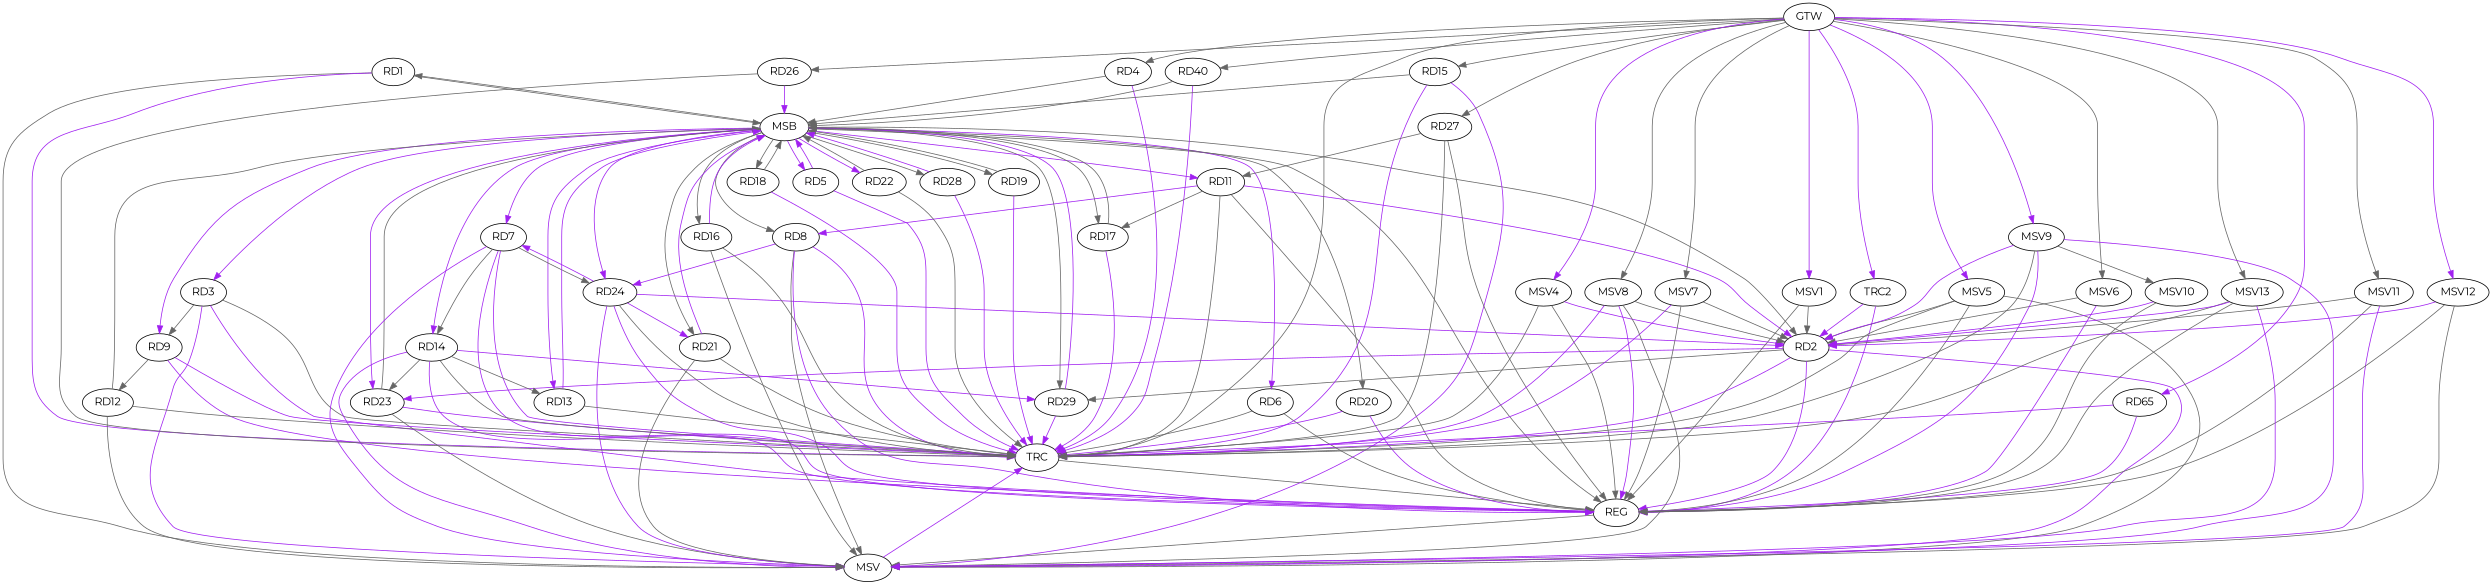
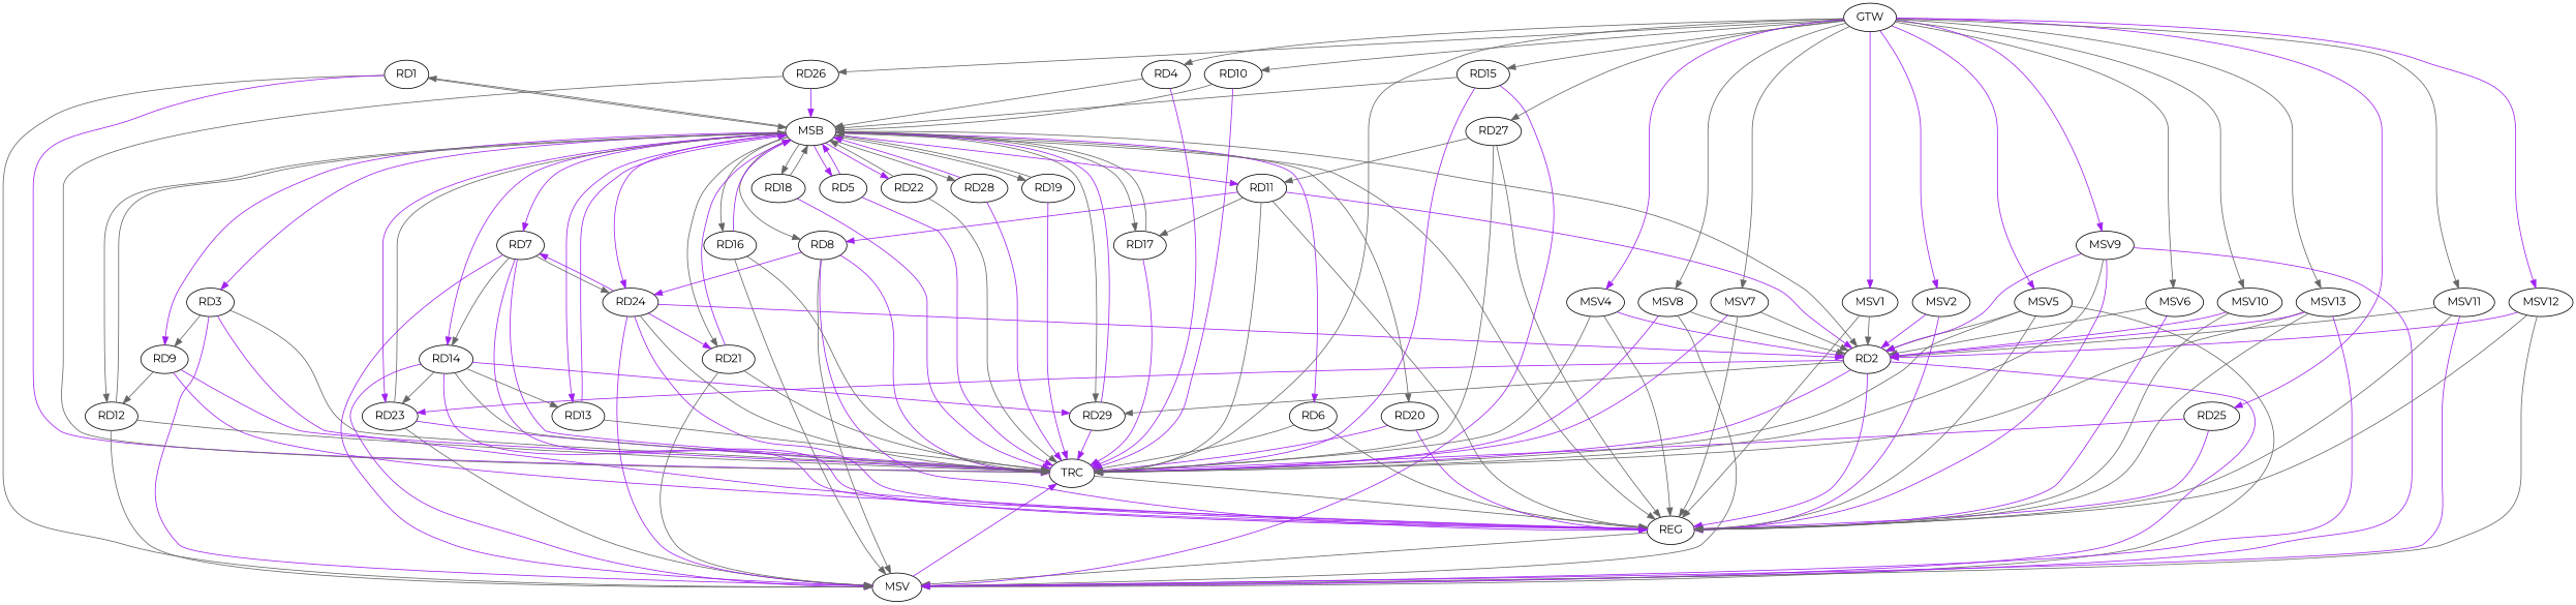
  strict digraph {
    fontname=Montserrat
    node [fontname=Montserrat]
    edge [color=gray40 fontname=Montserrat]
    n1 [label=RD1]
    n2 [label=MSB]
    n3 [label=MSV]
    n4 [label=TRC]
    n5 [label=RD2]
    n6 [label=RD23]
    n7 [label=RD29]
    n8 [label=REG]
    n9 [label=RD3]
    n10 [label=RD9]
    n11 [label=RD5]
    n12 [label=RD6]
    n13 [label=RD7]
    n14 [label=RD14]
    n15 [label=RD24]
    n16 [label=RD8]
    n17 [label=RD12]
    n18 [label=RD11]
    n19 [label=RD17]
    n20 [label=RD13]
    n21 [label=RD16]
    n22 [label=RD18]
    n23 [label=RD19]
    n24 [label=RD20]
    n25 [label=RD21]
    n26 [label=RD22]
    n27 [label=RD28]
    n28 [label=RD4]
-   n29 [label=RD40]
+   n29 [label=RD10]
    n30 [label=RD15]
-   n31 [label=RD65]
+   n31 [label=RD25]
    n32 [label=RD26]
    n33 [label=RD27]
    n34 [label=GTW]
    n35 [label=MSV1]
-   n36 [label=TRC2]
+   n36 [label=MSV2]
    n37 [label=MSV4]
    n38 [label=MSV5]
    n39 [label=MSV6]
    n40 [label=MSV7]
    n41 [label=MSV8]
    n42 [label=MSV9]
    n43 [label=MSV10]
    n44 [label=MSV11]
    n45 [label=MSV12]
    n46 [label=MSV13]
    n1 -> n2
    n1 -> n3
    n1 -> n4 [color=purple]
    n2 -> n1
    n2 -> n5
    n2 -> n6 [color=purple]
    n2 -> n7
    n2 -> n8
    n2 -> n9 [color=purple]
    n2 -> n10 [color=purple]
    n2 -> n11 [color=purple]
    n2 -> n12 [color=purple]
    n2 -> n13 [color=purple]
    n2 -> n14 [color=purple]
    n2 -> n15 [color=purple]
    n2 -> n16
+   n2 -> n17
    n2 -> n18 [color=purple]
    n2 -> n19
    n2 -> n20 [color=purple]
    n2 -> n21
    n2 -> n22
    n2 -> n23
    n2 -> n24
    n2 -> n25
    n2 -> n26 [color=purple]
    n2 -> n27
    n3 -> n4 [color=purple]
    n4 -> n8
    n5 -> n3 [color=purple]
    n5 -> n4 [color=purple]
    n5 -> n6 [color=purple]
    n5 -> n7
    n5 -> n8 [color=purple]
    n6 -> n2
    n6 -> n3
    n6 -> n4 [color=purple]
    n7 -> n2 [color=purple]
    n7 -> n4 [color=purple]
    n8 -> n3
    n9 -> n3 [color=purple]
    n9 -> n4
    n9 -> n8 [color=purple]
    n9 -> n10
    n10 -> n4 [color=purple]
    n10 -> n8 [color=purple]
    n10 -> n17
    n11 -> n2 [color=purple]
    n11 -> n4 [color=purple]
    n12 -> n4
    n12 -> n8
    n13 -> n3 [color=purple]
    n13 -> n4 [color=purple]
    n13 -> n8 [color=purple]
    n13 -> n14
    n13 -> n15
    n14 -> n3 [color=purple]
    n14 -> n4
    n14 -> n6
    n14 -> n7 [color=purple]
    n14 -> n8 [color=purple]
    n14 -> n20
    n15 -> n3 [color=purple]
    n15 -> n4
    n15 -> n5 [color=purple]
    n15 -> n8 [color=purple]
    n15 -> n13 [color=purple]
    n15 -> n25 [color=purple]
    n16 -> n3
    n16 -> n4 [color=purple]
    n16 -> n8 [color=purple]
    n16 -> n15 [color=purple]
    n17 -> n2
    n17 -> n3
    n17 -> n4
    n18 -> n4
    n18 -> n5 [color=purple]
    n18 -> n8
    n18 -> n16 [color=purple]
    n18 -> n19
    n19 -> n2
    n19 -> n4 [color=purple]
    n20 -> n2 [color=purple]
    n20 -> n4
    n21 -> n2 [color=purple]
    n21 -> n3
    n21 -> n4
    n22 -> n2
    n22 -> n4 [color=purple]
    n23 -> n2
    n23 -> n4 [color=purple]
    n24 -> n4 [color=purple]
    n24 -> n8 [color=purple]
    n25 -> n2 [color=purple]
    n25 -> n3
    n25 -> n4
    n26 -> n2
    n26 -> n4
    n27 -> n2 [color=purple]
    n27 -> n4 [color=purple]
    n28 -> n2
    n28 -> n4 [color=purple]
    n29 -> n2
    n29 -> n4 [color=purple]
    n30 -> n2
    n30 -> n3 [color=purple]
    n30 -> n4 [color=purple]
    n31 -> n4 [color=purple]
    n31 -> n8 [color=purple]
    n32 -> n2 [color=purple]
    n32 -> n4
    n33 -> n4
    n33 -> n8
    n33 -> n18
    n34 -> n4
    n34 -> n28
    n34 -> n29
    n34 -> n30
    n34 -> n31 [color=purple]
    n34 -> n32
    n34 -> n33
    n34 -> n35 [color=purple]
    n34 -> n36 [color=purple]
    n34 -> n37 [color=purple]
    n34 -> n38 [color=purple]
    n34 -> n39
    n34 -> n40
    n34 -> n41
    n34 -> n42 [color=purple]
-   n42 -> n43
+   n34 -> n43
    n34 -> n44
    n34 -> n45 [color=purple]
    n34 -> n46
    n35 -> n5
    n35 -> n8
    n36 -> n5 [color=purple]
    n36 -> n8 [color=purple]
    n37 -> n4
    n37 -> n5 [color=purple]
    n37 -> n8
    n38 -> n3
    n38 -> n4
    n38 -> n5
    n38 -> n8
    n39 -> n5
    n39 -> n8 [color=purple]
    n40 -> n4 [color=purple]
    n40 -> n5
    n40 -> n8
    n41 -> n3
    n41 -> n4 [color=purple]
    n41 -> n5
-   n41 -> n8 [color=purple]
    n42 -> n3 [color=purple]
    n42 -> n4
    n42 -> n5 [color=purple]
    n42 -> n8 [color=purple]
    n43 -> n5 [color=purple]
    n43 -> n8
    n44 -> n3 [color=purple]
    n44 -> n5
    n44 -> n8
    n45 -> n3
    n45 -> n5 [color=purple]
    n45 -> n8
    n46 -> n3 [color=purple]
    n46 -> n4
    n46 -> n5 [color=purple]
    n46 -> n8
  }
